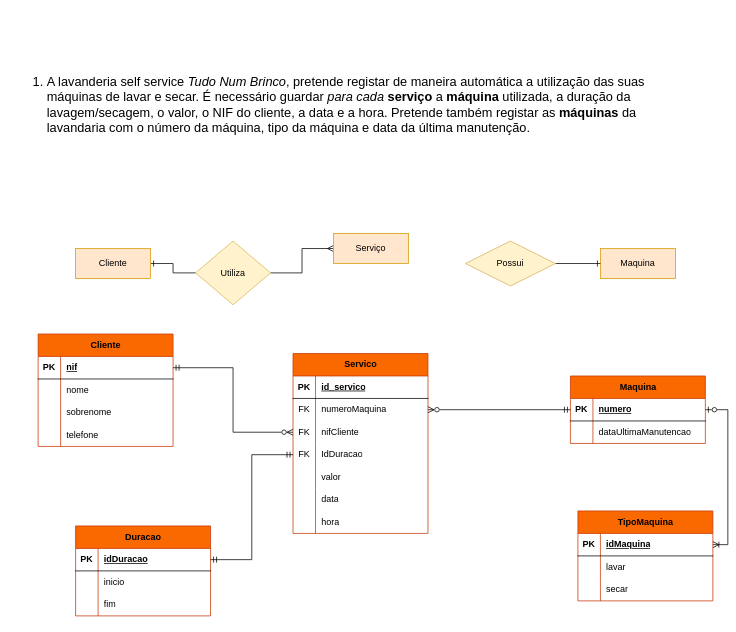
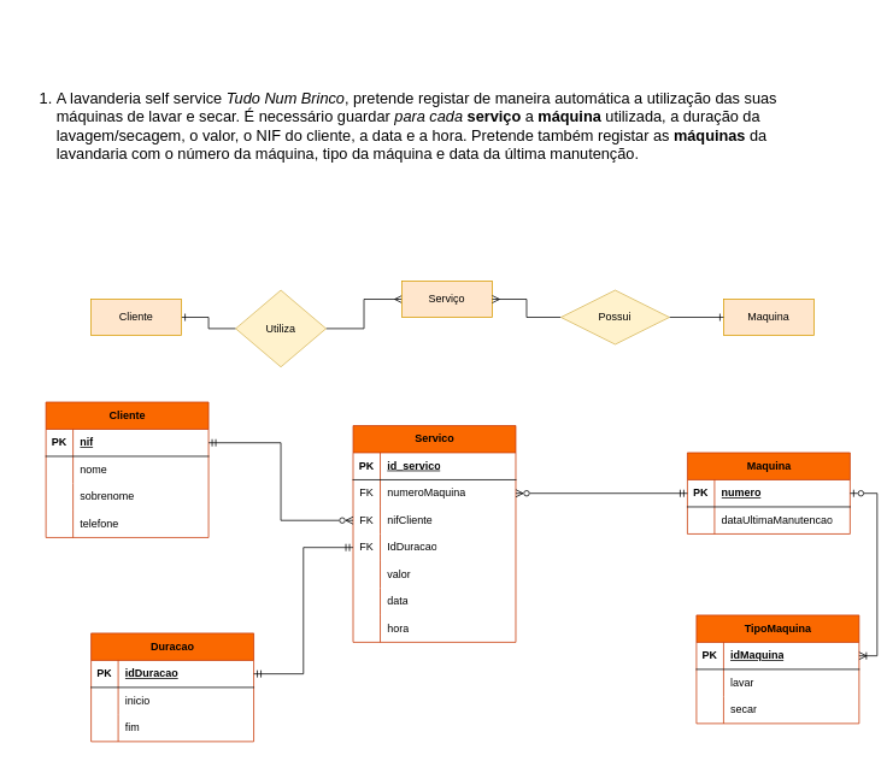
  <mxCell id="0" />
  <mxCell id="1" parent="0" />
  <mxCell id="2" value="" style="edgeStyle=orthogonalEdgeStyle;rounded=0;orthogonalLoop=1;jettySize=auto;html=1;startArrow=ERone;startFill=0;endArrow=none;endFill=0;" edge="1" parent="1" source="3" target="7"><mxGeometry relative="1" as="geometry" /></mxCell>
  <mxCell id="3" value="Cliente" style="whiteSpace=wrap;html=1;align=center;fillColor=#ffe6cc;strokeColor=#d79b00;" vertex="1" parent="1"><mxGeometry x="100" y="290" width="100" height="40" as="geometry" /></mxCell>
  <mxCell id="4" value="Maquina" style="whiteSpace=wrap;html=1;align=center;fillColor=#ffe6cc;strokeColor=#d79b00;" vertex="1" parent="1"><mxGeometry x="800" y="290" width="100" height="40" as="geometry" /></mxCell>
  <mxCell id="5" value="" style="edgeStyle=orthogonalEdgeStyle;rounded=0;orthogonalLoop=1;jettySize=auto;html=1;endArrow=none;endFill=0;startArrow=ERmany;startFill=0;" edge="1" parent="1" source="6" target="7"><mxGeometry relative="1" as="geometry" /></mxCell>
  <mxCell id="6" value="Serviço" style="whiteSpace=wrap;html=1;align=center;fillColor=#ffe6cc;strokeColor=#d79b00;" vertex="1" parent="1"><mxGeometry x="444" y="270" width="100" height="40" as="geometry" /></mxCell>
  <mxCell id="7" value="Utiliza" style="shape=rhombus;perimeter=rhombusPerimeter;whiteSpace=wrap;html=1;align=center;fillColor=#fff2cc;strokeColor=#d6b656;" vertex="1" parent="1"><mxGeometry x="260" y="280" width="100" height="85" as="geometry" /></mxCell>
  <mxCell id="8" value="" style="edgeStyle=orthogonalEdgeStyle;rounded=0;orthogonalLoop=1;jettySize=auto;html=1;endArrow=ERone;endFill=0;" edge="1" parent="1" source="10" target="4"><mxGeometry relative="1" as="geometry" /></mxCell>
+ <mxCell id="9" value="" style="edgeStyle=orthogonalEdgeStyle;rounded=0;orthogonalLoop=1;jettySize=auto;html=1;endArrow=ERmany;endFill=0;" edge="1" parent="1" source="10" target="6"><mxGeometry relative="1" as="geometry" /></mxCell>
  <mxCell id="10" value="Possui" style="shape=rhombus;perimeter=rhombusPerimeter;whiteSpace=wrap;html=1;align=center;fillColor=#fff2cc;strokeColor=#d6b656;" vertex="1" parent="1"><mxGeometry x="620" y="280" width="120" height="60" as="geometry" /></mxCell>
  <mxCell id="11" value="Cliente" style="shape=table;startSize=30;container=1;collapsible=1;childLayout=tableLayout;fixedRows=1;rowLines=0;fontStyle=1;align=center;resizeLast=1;html=1;fillColor=#fa6800;fontColor=#000000;strokeColor=#C73500;" vertex="1" parent="1"><mxGeometry x="50" y="404" width="180" height="150" as="geometry" /></mxCell>
  <mxCell id="12" value="" style="shape=tableRow;horizontal=0;startSize=0;swimlaneHead=0;swimlaneBody=0;fillColor=none;collapsible=0;dropTarget=0;points=[[0,0.5],[1,0.5]];portConstraint=eastwest;top=0;left=0;right=0;bottom=1;" vertex="1" parent="11"><mxGeometry y="30" width="180" height="30" as="geometry" /></mxCell>
  <mxCell id="13" value="PK" style="shape=partialRectangle;connectable=0;fillColor=none;top=0;left=0;bottom=0;right=0;fontStyle=1;overflow=hidden;whiteSpace=wrap;html=1;" vertex="1" parent="12"><mxGeometry width="30" height="30" as="geometry"><mxRectangle width="30" height="30" as="alternateBounds" /></mxGeometry></mxCell>
  <mxCell id="14" value="nif" style="shape=partialRectangle;connectable=0;fillColor=none;top=0;left=0;bottom=0;right=0;align=left;spacingLeft=6;fontStyle=5;overflow=hidden;whiteSpace=wrap;html=1;" vertex="1" parent="12"><mxGeometry x="30" width="150" height="30" as="geometry"><mxRectangle width="150" height="30" as="alternateBounds" /></mxGeometry></mxCell>
  <mxCell id="15" value="" style="shape=tableRow;horizontal=0;startSize=0;swimlaneHead=0;swimlaneBody=0;fillColor=none;collapsible=0;dropTarget=0;points=[[0,0.5],[1,0.5]];portConstraint=eastwest;top=0;left=0;right=0;bottom=0;" vertex="1" parent="11"><mxGeometry y="60" width="180" height="30" as="geometry" /></mxCell>
  <mxCell id="16" value="" style="shape=partialRectangle;connectable=0;fillColor=none;top=0;left=0;bottom=0;right=0;editable=1;overflow=hidden;whiteSpace=wrap;html=1;" vertex="1" parent="15"><mxGeometry width="30" height="30" as="geometry"><mxRectangle width="30" height="30" as="alternateBounds" /></mxGeometry></mxCell>
  <mxCell id="17" value="nome" style="shape=partialRectangle;connectable=0;fillColor=none;top=0;left=0;bottom=0;right=0;align=left;spacingLeft=6;overflow=hidden;whiteSpace=wrap;html=1;" vertex="1" parent="15"><mxGeometry x="30" width="150" height="30" as="geometry"><mxRectangle width="150" height="30" as="alternateBounds" /></mxGeometry></mxCell>
  <mxCell id="18" value="" style="shape=tableRow;horizontal=0;startSize=0;swimlaneHead=0;swimlaneBody=0;fillColor=none;collapsible=0;dropTarget=0;points=[[0,0.5],[1,0.5]];portConstraint=eastwest;top=0;left=0;right=0;bottom=0;" vertex="1" parent="11"><mxGeometry y="90" width="180" height="30" as="geometry" /></mxCell>
  <mxCell id="19" value="" style="shape=partialRectangle;connectable=0;fillColor=none;top=0;left=0;bottom=0;right=0;editable=1;overflow=hidden;whiteSpace=wrap;html=1;" vertex="1" parent="18"><mxGeometry width="30" height="30" as="geometry"><mxRectangle width="30" height="30" as="alternateBounds" /></mxGeometry></mxCell>
  <mxCell id="20" value="sobrenome" style="shape=partialRectangle;connectable=0;fillColor=none;top=0;left=0;bottom=0;right=0;align=left;spacingLeft=6;overflow=hidden;whiteSpace=wrap;html=1;" vertex="1" parent="18"><mxGeometry x="30" width="150" height="30" as="geometry"><mxRectangle width="150" height="30" as="alternateBounds" /></mxGeometry></mxCell>
  <mxCell id="21" value="" style="shape=tableRow;horizontal=0;startSize=0;swimlaneHead=0;swimlaneBody=0;fillColor=none;collapsible=0;dropTarget=0;points=[[0,0.5],[1,0.5]];portConstraint=eastwest;top=0;left=0;right=0;bottom=0;" vertex="1" parent="11"><mxGeometry y="120" width="180" height="30" as="geometry" /></mxCell>
  <mxCell id="22" value="" style="shape=partialRectangle;connectable=0;fillColor=none;top=0;left=0;bottom=0;right=0;editable=1;overflow=hidden;whiteSpace=wrap;html=1;" vertex="1" parent="21"><mxGeometry width="30" height="30" as="geometry"><mxRectangle width="30" height="30" as="alternateBounds" /></mxGeometry></mxCell>
  <mxCell id="23" value="telefone" style="shape=partialRectangle;connectable=0;fillColor=none;top=0;left=0;bottom=0;right=0;align=left;spacingLeft=6;overflow=hidden;whiteSpace=wrap;html=1;" vertex="1" parent="21"><mxGeometry x="30" width="150" height="30" as="geometry"><mxRectangle width="150" height="30" as="alternateBounds" /></mxGeometry></mxCell>
  <mxCell id="24" value="Maquina" style="shape=table;startSize=30;container=1;collapsible=1;childLayout=tableLayout;fixedRows=1;rowLines=0;fontStyle=1;align=center;resizeLast=1;html=1;fillColor=#fa6800;fontColor=#000000;strokeColor=#C73500;" vertex="1" parent="1"><mxGeometry x="760" y="460" width="180" height="90" as="geometry" /></mxCell>
  <mxCell id="25" value="" style="shape=tableRow;horizontal=0;startSize=0;swimlaneHead=0;swimlaneBody=0;fillColor=none;collapsible=0;dropTarget=0;points=[[0,0.5],[1,0.5]];portConstraint=eastwest;top=0;left=0;right=0;bottom=1;" vertex="1" parent="24"><mxGeometry y="30" width="180" height="30" as="geometry" /></mxCell>
  <mxCell id="26" value="PK" style="shape=partialRectangle;connectable=0;fillColor=none;top=0;left=0;bottom=0;right=0;fontStyle=1;overflow=hidden;whiteSpace=wrap;html=1;" vertex="1" parent="25"><mxGeometry width="30" height="30" as="geometry"><mxRectangle width="30" height="30" as="alternateBounds" /></mxGeometry></mxCell>
  <mxCell id="27" value="numero" style="shape=partialRectangle;connectable=0;fillColor=none;top=0;left=0;bottom=0;right=0;align=left;spacingLeft=6;fontStyle=5;overflow=hidden;whiteSpace=wrap;html=1;" vertex="1" parent="25"><mxGeometry x="30" width="150" height="30" as="geometry"><mxRectangle width="150" height="30" as="alternateBounds" /></mxGeometry></mxCell>
  <mxCell id="28" value="" style="shape=tableRow;horizontal=0;startSize=0;swimlaneHead=0;swimlaneBody=0;fillColor=none;collapsible=0;dropTarget=0;points=[[0,0.5],[1,0.5]];portConstraint=eastwest;top=0;left=0;right=0;bottom=0;" vertex="1" parent="24"><mxGeometry y="60" width="180" height="30" as="geometry" /></mxCell>
  <mxCell id="29" value="" style="shape=partialRectangle;connectable=0;fillColor=none;top=0;left=0;bottom=0;right=0;editable=1;overflow=hidden;whiteSpace=wrap;html=1;" vertex="1" parent="28"><mxGeometry width="30" height="30" as="geometry"><mxRectangle width="30" height="30" as="alternateBounds" /></mxGeometry></mxCell>
  <mxCell id="30" value="dataUltimaManutencao" style="shape=partialRectangle;connectable=0;fillColor=none;top=0;left=0;bottom=0;right=0;align=left;spacingLeft=6;overflow=hidden;whiteSpace=wrap;html=1;" vertex="1" parent="28"><mxGeometry x="30" width="150" height="30" as="geometry"><mxRectangle width="150" height="30" as="alternateBounds" /></mxGeometry></mxCell>
  <mxCell id="31" value="Servico" style="shape=table;startSize=30;container=1;collapsible=1;childLayout=tableLayout;fixedRows=1;rowLines=0;fontStyle=1;align=center;resizeLast=1;html=1;fillColor=#fa6800;fontColor=#000000;strokeColor=#C73500;" vertex="1" parent="1"><mxGeometry x="390" y="430" width="180" height="240" as="geometry" /></mxCell>
  <mxCell id="32" value="" style="shape=tableRow;horizontal=0;startSize=0;swimlaneHead=0;swimlaneBody=0;fillColor=none;collapsible=0;dropTarget=0;points=[[0,0.5],[1,0.5]];portConstraint=eastwest;top=0;left=0;right=0;bottom=1;" vertex="1" parent="31"><mxGeometry y="30" width="180" height="30" as="geometry" /></mxCell>
  <mxCell id="33" value="PK" style="shape=partialRectangle;connectable=0;fillColor=none;top=0;left=0;bottom=0;right=0;fontStyle=1;overflow=hidden;whiteSpace=wrap;html=1;" vertex="1" parent="32"><mxGeometry width="30" height="30" as="geometry"><mxRectangle width="30" height="30" as="alternateBounds" /></mxGeometry></mxCell>
  <mxCell id="34" value="id_servico" style="shape=partialRectangle;connectable=0;fillColor=none;top=0;left=0;bottom=0;right=0;align=left;spacingLeft=6;fontStyle=5;overflow=hidden;whiteSpace=wrap;html=1;" vertex="1" parent="32"><mxGeometry x="30" width="150" height="30" as="geometry"><mxRectangle width="150" height="30" as="alternateBounds" /></mxGeometry></mxCell>
  <mxCell id="35" value="" style="shape=tableRow;horizontal=0;startSize=0;swimlaneHead=0;swimlaneBody=0;fillColor=none;collapsible=0;dropTarget=0;points=[[0,0.5],[1,0.5]];portConstraint=eastwest;top=0;left=0;right=0;bottom=0;" vertex="1" parent="31"><mxGeometry y="60" width="180" height="30" as="geometry" /></mxCell>
  <mxCell id="36" value="FK" style="shape=partialRectangle;connectable=0;fillColor=none;top=0;left=0;bottom=0;right=0;editable=1;overflow=hidden;whiteSpace=wrap;html=1;" vertex="1" parent="35"><mxGeometry width="30" height="30" as="geometry"><mxRectangle width="30" height="30" as="alternateBounds" /></mxGeometry></mxCell>
  <mxCell id="37" value="numeroMaquina" style="shape=partialRectangle;connectable=0;fillColor=none;top=0;left=0;bottom=0;right=0;align=left;spacingLeft=6;overflow=hidden;whiteSpace=wrap;html=1;" vertex="1" parent="35"><mxGeometry x="30" width="150" height="30" as="geometry"><mxRectangle width="150" height="30" as="alternateBounds" /></mxGeometry></mxCell>
  <mxCell id="38" value="" style="shape=tableRow;horizontal=0;startSize=0;swimlaneHead=0;swimlaneBody=0;fillColor=none;collapsible=0;dropTarget=0;points=[[0,0.5],[1,0.5]];portConstraint=eastwest;top=0;left=0;right=0;bottom=0;" vertex="1" parent="31"><mxGeometry y="90" width="180" height="30" as="geometry" /></mxCell>
  <mxCell id="39" value="FK" style="shape=partialRectangle;connectable=0;fillColor=none;top=0;left=0;bottom=0;right=0;editable=1;overflow=hidden;whiteSpace=wrap;html=1;" vertex="1" parent="38"><mxGeometry width="30" height="30" as="geometry"><mxRectangle width="30" height="30" as="alternateBounds" /></mxGeometry></mxCell>
  <mxCell id="40" value="nifCliente" style="shape=partialRectangle;connectable=0;fillColor=none;top=0;left=0;bottom=0;right=0;align=left;spacingLeft=6;overflow=hidden;whiteSpace=wrap;html=1;" vertex="1" parent="38"><mxGeometry x="30" width="150" height="30" as="geometry"><mxRectangle width="150" height="30" as="alternateBounds" /></mxGeometry></mxCell>
  <mxCell id="41" value="" style="shape=tableRow;horizontal=0;startSize=0;swimlaneHead=0;swimlaneBody=0;fillColor=none;collapsible=0;dropTarget=0;points=[[0,0.5],[1,0.5]];portConstraint=eastwest;top=0;left=0;right=0;bottom=0;" vertex="1" parent="31"><mxGeometry y="120" width="180" height="30" as="geometry" /></mxCell>
  <mxCell id="42" value="FK" style="shape=partialRectangle;connectable=0;fillColor=none;top=0;left=0;bottom=0;right=0;editable=1;overflow=hidden;whiteSpace=wrap;html=1;" vertex="1" parent="41"><mxGeometry width="30" height="30" as="geometry"><mxRectangle width="30" height="30" as="alternateBounds" /></mxGeometry></mxCell>
  <mxCell id="43" value="IdDuracao" style="shape=partialRectangle;connectable=0;fillColor=none;top=0;left=0;bottom=0;right=0;align=left;spacingLeft=6;overflow=hidden;whiteSpace=wrap;html=1;" vertex="1" parent="41"><mxGeometry x="30" width="150" height="30" as="geometry"><mxRectangle width="150" height="30" as="alternateBounds" /></mxGeometry></mxCell>
  <mxCell id="44" value="" style="shape=tableRow;horizontal=0;startSize=0;swimlaneHead=0;swimlaneBody=0;fillColor=none;collapsible=0;dropTarget=0;points=[[0,0.5],[1,0.5]];portConstraint=eastwest;top=0;left=0;right=0;bottom=0;" vertex="1" parent="31"><mxGeometry y="150" width="180" height="30" as="geometry" /></mxCell>
  <mxCell id="45" value="" style="shape=partialRectangle;connectable=0;fillColor=none;top=0;left=0;bottom=0;right=0;editable=1;overflow=hidden;whiteSpace=wrap;html=1;" vertex="1" parent="44"><mxGeometry width="30" height="30" as="geometry"><mxRectangle width="30" height="30" as="alternateBounds" /></mxGeometry></mxCell>
  <mxCell id="46" value="valor" style="shape=partialRectangle;connectable=0;fillColor=none;top=0;left=0;bottom=0;right=0;align=left;spacingLeft=6;overflow=hidden;whiteSpace=wrap;html=1;" vertex="1" parent="44"><mxGeometry x="30" width="150" height="30" as="geometry"><mxRectangle width="150" height="30" as="alternateBounds" /></mxGeometry></mxCell>
  <mxCell id="47" value="" style="shape=tableRow;horizontal=0;startSize=0;swimlaneHead=0;swimlaneBody=0;fillColor=none;collapsible=0;dropTarget=0;points=[[0,0.5],[1,0.5]];portConstraint=eastwest;top=0;left=0;right=0;bottom=0;" vertex="1" parent="31"><mxGeometry y="180" width="180" height="30" as="geometry" /></mxCell>
  <mxCell id="48" value="" style="shape=partialRectangle;connectable=0;fillColor=none;top=0;left=0;bottom=0;right=0;editable=1;overflow=hidden;whiteSpace=wrap;html=1;" vertex="1" parent="47"><mxGeometry width="30" height="30" as="geometry"><mxRectangle width="30" height="30" as="alternateBounds" /></mxGeometry></mxCell>
  <mxCell id="49" value="data" style="shape=partialRectangle;connectable=0;fillColor=none;top=0;left=0;bottom=0;right=0;align=left;spacingLeft=6;overflow=hidden;whiteSpace=wrap;html=1;" vertex="1" parent="47"><mxGeometry x="30" width="150" height="30" as="geometry"><mxRectangle width="150" height="30" as="alternateBounds" /></mxGeometry></mxCell>
  <mxCell id="50" value="" style="shape=tableRow;horizontal=0;startSize=0;swimlaneHead=0;swimlaneBody=0;fillColor=none;collapsible=0;dropTarget=0;points=[[0,0.5],[1,0.5]];portConstraint=eastwest;top=0;left=0;right=0;bottom=0;" vertex="1" parent="31"><mxGeometry y="210" width="180" height="30" as="geometry" /></mxCell>
  <mxCell id="51" value="" style="shape=partialRectangle;connectable=0;fillColor=none;top=0;left=0;bottom=0;right=0;editable=1;overflow=hidden;whiteSpace=wrap;html=1;" vertex="1" parent="50"><mxGeometry width="30" height="30" as="geometry"><mxRectangle width="30" height="30" as="alternateBounds" /></mxGeometry></mxCell>
  <mxCell id="52" value="hora" style="shape=partialRectangle;connectable=0;fillColor=none;top=0;left=0;bottom=0;right=0;align=left;spacingLeft=6;overflow=hidden;whiteSpace=wrap;html=1;" vertex="1" parent="50"><mxGeometry x="30" width="150" height="30" as="geometry"><mxRectangle width="150" height="30" as="alternateBounds" /></mxGeometry></mxCell>
  <mxCell id="53" style="edgeStyle=orthogonalEdgeStyle;rounded=0;orthogonalLoop=1;jettySize=auto;html=1;exitX=1;exitY=0.5;exitDx=0;exitDy=0;entryX=0;entryY=0.5;entryDx=0;entryDy=0;endArrow=ERmandOne;endFill=0;startArrow=ERzeroToMany;startFill=0;" edge="1" parent="1" source="35" target="25"><mxGeometry relative="1" as="geometry" /></mxCell>
  <mxCell id="54" style="edgeStyle=orthogonalEdgeStyle;rounded=0;orthogonalLoop=1;jettySize=auto;html=1;exitX=1;exitY=0.5;exitDx=0;exitDy=0;entryX=0;entryY=0.5;entryDx=0;entryDy=0;endArrow=ERzeroToMany;endFill=0;startArrow=ERmandOne;startFill=0;" edge="1" parent="1" source="12" target="38"><mxGeometry relative="1" as="geometry" /></mxCell>
  <mxCell id="55" value="&lt;br style=&quot;font-size: 17px;&quot;&gt;&#10;&lt;span class=&quot;Apple-converted-space&quot; style=&quot;font-size: 17px;&quot;&gt;&amp;nbsp;&lt;/span&gt;&#10;&lt;ol class=&quot;ol1&quot; style=&quot;font-size: 17px;&quot;&gt;&#10;&lt;li class=&quot;li2&quot; style=&quot;font-size: 17px;&quot;&gt;A lavanderia self service &lt;i style=&quot;font-size: 17px;&quot;&gt;Tudo Num Brinco&lt;/i&gt;, pretende registar de maneira automática a utilização das suas máquinas de lavar e secar. É necessário guardar &lt;i style=&quot;font-size: 17px;&quot;&gt;para cada &lt;/i&gt;&lt;b style=&quot;font-size: 17px;&quot;&gt;serviço &lt;/b&gt;a &lt;b style=&quot;font-size: 17px;&quot;&gt;máquina &lt;/b&gt;utilizada, a duração da lavagem/secagem, o valor, o NIF do cliente, a data e a hora. Pretende também registar as &lt;b style=&quot;font-size: 17px;&quot;&gt;máquinas &lt;/b&gt;da lavandaria com o número da máquina, tipo da máquina e data da última manutenção.&lt;span class=&quot;Apple-converted-space&quot; style=&quot;font-size: 17px;&quot;&gt;&amp;nbsp;&lt;/span&gt;&lt;/li&gt;&#10;&lt;/ol&gt;" style="text;whiteSpace=wrap;html=1;fontSize=17;verticalAlign=bottom;" vertex="1" parent="1"><mxGeometry x="20" y="20" width="840" height="160" as="geometry" /></mxCell>
  <mxCell id="56" value="TipoMaquina" style="shape=table;startSize=30;container=1;collapsible=1;childLayout=tableLayout;fixedRows=1;rowLines=0;fontStyle=1;align=center;resizeLast=1;html=1;fillColor=#fa6800;fontColor=#000000;strokeColor=#C73500;" vertex="1" parent="1"><mxGeometry x="770" y="640" width="180" height="120" as="geometry" /></mxCell>
  <mxCell id="57" value="" style="shape=tableRow;horizontal=0;startSize=0;swimlaneHead=0;swimlaneBody=0;fillColor=none;collapsible=0;dropTarget=0;points=[[0,0.5],[1,0.5]];portConstraint=eastwest;top=0;left=0;right=0;bottom=1;" vertex="1" parent="56"><mxGeometry y="30" width="180" height="30" as="geometry" /></mxCell>
  <mxCell id="58" value="PK" style="shape=partialRectangle;connectable=0;fillColor=none;top=0;left=0;bottom=0;right=0;fontStyle=1;overflow=hidden;whiteSpace=wrap;html=1;" vertex="1" parent="57"><mxGeometry width="30" height="30" as="geometry"><mxRectangle width="30" height="30" as="alternateBounds" /></mxGeometry></mxCell>
  <mxCell id="59" value="idMaquina" style="shape=partialRectangle;connectable=0;fillColor=none;top=0;left=0;bottom=0;right=0;align=left;spacingLeft=6;fontStyle=5;overflow=hidden;whiteSpace=wrap;html=1;" vertex="1" parent="57"><mxGeometry x="30" width="150" height="30" as="geometry"><mxRectangle width="150" height="30" as="alternateBounds" /></mxGeometry></mxCell>
  <mxCell id="60" value="" style="shape=tableRow;horizontal=0;startSize=0;swimlaneHead=0;swimlaneBody=0;fillColor=none;collapsible=0;dropTarget=0;points=[[0,0.5],[1,0.5]];portConstraint=eastwest;top=0;left=0;right=0;bottom=0;" vertex="1" parent="56"><mxGeometry y="60" width="180" height="30" as="geometry" /></mxCell>
  <mxCell id="61" value="" style="shape=partialRectangle;connectable=0;fillColor=none;top=0;left=0;bottom=0;right=0;editable=1;overflow=hidden;whiteSpace=wrap;html=1;" vertex="1" parent="60"><mxGeometry width="30" height="30" as="geometry"><mxRectangle width="30" height="30" as="alternateBounds" /></mxGeometry></mxCell>
  <mxCell id="62" value="lavar" style="shape=partialRectangle;connectable=0;fillColor=none;top=0;left=0;bottom=0;right=0;align=left;spacingLeft=6;overflow=hidden;whiteSpace=wrap;html=1;" vertex="1" parent="60"><mxGeometry x="30" width="150" height="30" as="geometry"><mxRectangle width="150" height="30" as="alternateBounds" /></mxGeometry></mxCell>
  <mxCell id="63" value="" style="shape=tableRow;horizontal=0;startSize=0;swimlaneHead=0;swimlaneBody=0;fillColor=none;collapsible=0;dropTarget=0;points=[[0,0.5],[1,0.5]];portConstraint=eastwest;top=0;left=0;right=0;bottom=0;" vertex="1" parent="56"><mxGeometry y="90" width="180" height="30" as="geometry" /></mxCell>
  <mxCell id="64" value="" style="shape=partialRectangle;connectable=0;fillColor=none;top=0;left=0;bottom=0;right=0;editable=1;overflow=hidden;whiteSpace=wrap;html=1;" vertex="1" parent="63"><mxGeometry width="30" height="30" as="geometry"><mxRectangle width="30" height="30" as="alternateBounds" /></mxGeometry></mxCell>
  <mxCell id="65" value="secar" style="shape=partialRectangle;connectable=0;fillColor=none;top=0;left=0;bottom=0;right=0;align=left;spacingLeft=6;overflow=hidden;whiteSpace=wrap;html=1;" vertex="1" parent="63"><mxGeometry x="30" width="150" height="30" as="geometry"><mxRectangle width="150" height="30" as="alternateBounds" /></mxGeometry></mxCell>
  <mxCell id="66" value="Duracao" style="shape=table;startSize=30;container=1;collapsible=1;childLayout=tableLayout;fixedRows=1;rowLines=0;fontStyle=1;align=center;resizeLast=1;html=1;fillColor=#fa6800;fontColor=#000000;strokeColor=#C73500;" vertex="1" parent="1"><mxGeometry x="100" y="660" width="180" height="120" as="geometry" /></mxCell>
  <mxCell id="67" value="" style="shape=tableRow;horizontal=0;startSize=0;swimlaneHead=0;swimlaneBody=0;fillColor=none;collapsible=0;dropTarget=0;points=[[0,0.5],[1,0.5]];portConstraint=eastwest;top=0;left=0;right=0;bottom=1;" vertex="1" parent="66"><mxGeometry y="30" width="180" height="30" as="geometry" /></mxCell>
  <mxCell id="68" value="PK" style="shape=partialRectangle;connectable=0;fillColor=none;top=0;left=0;bottom=0;right=0;fontStyle=1;overflow=hidden;whiteSpace=wrap;html=1;" vertex="1" parent="67"><mxGeometry width="30" height="30" as="geometry"><mxRectangle width="30" height="30" as="alternateBounds" /></mxGeometry></mxCell>
  <mxCell id="69" value="idDuracao" style="shape=partialRectangle;connectable=0;fillColor=none;top=0;left=0;bottom=0;right=0;align=left;spacingLeft=6;fontStyle=5;overflow=hidden;whiteSpace=wrap;html=1;" vertex="1" parent="67"><mxGeometry x="30" width="150" height="30" as="geometry"><mxRectangle width="150" height="30" as="alternateBounds" /></mxGeometry></mxCell>
  <mxCell id="70" value="" style="shape=tableRow;horizontal=0;startSize=0;swimlaneHead=0;swimlaneBody=0;fillColor=none;collapsible=0;dropTarget=0;points=[[0,0.5],[1,0.5]];portConstraint=eastwest;top=0;left=0;right=0;bottom=0;" vertex="1" parent="66"><mxGeometry y="60" width="180" height="30" as="geometry" /></mxCell>
  <mxCell id="71" value="" style="shape=partialRectangle;connectable=0;fillColor=none;top=0;left=0;bottom=0;right=0;editable=1;overflow=hidden;whiteSpace=wrap;html=1;" vertex="1" parent="70"><mxGeometry width="30" height="30" as="geometry"><mxRectangle width="30" height="30" as="alternateBounds" /></mxGeometry></mxCell>
  <mxCell id="72" value="inicio" style="shape=partialRectangle;connectable=0;fillColor=none;top=0;left=0;bottom=0;right=0;align=left;spacingLeft=6;overflow=hidden;whiteSpace=wrap;html=1;" vertex="1" parent="70"><mxGeometry x="30" width="150" height="30" as="geometry"><mxRectangle width="150" height="30" as="alternateBounds" /></mxGeometry></mxCell>
  <mxCell id="73" value="" style="shape=tableRow;horizontal=0;startSize=0;swimlaneHead=0;swimlaneBody=0;fillColor=none;collapsible=0;dropTarget=0;points=[[0,0.5],[1,0.5]];portConstraint=eastwest;top=0;left=0;right=0;bottom=0;" vertex="1" parent="66"><mxGeometry y="90" width="180" height="30" as="geometry" /></mxCell>
  <mxCell id="74" value="" style="shape=partialRectangle;connectable=0;fillColor=none;top=0;left=0;bottom=0;right=0;editable=1;overflow=hidden;whiteSpace=wrap;html=1;" vertex="1" parent="73"><mxGeometry width="30" height="30" as="geometry"><mxRectangle width="30" height="30" as="alternateBounds" /></mxGeometry></mxCell>
  <mxCell id="75" value="fim" style="shape=partialRectangle;connectable=0;fillColor=none;top=0;left=0;bottom=0;right=0;align=left;spacingLeft=6;overflow=hidden;whiteSpace=wrap;html=1;" vertex="1" parent="73"><mxGeometry x="30" width="150" height="30" as="geometry"><mxRectangle width="150" height="30" as="alternateBounds" /></mxGeometry></mxCell>
  <mxCell id="76" style="edgeStyle=orthogonalEdgeStyle;rounded=0;orthogonalLoop=1;jettySize=auto;html=1;exitX=1;exitY=0.5;exitDx=0;exitDy=0;entryX=1;entryY=0.5;entryDx=0;entryDy=0;endArrow=ERoneToMany;endFill=0;startArrow=ERzeroToOne;startFill=0;" edge="1" parent="1" source="25" target="57"><mxGeometry relative="1" as="geometry" /></mxCell>
  <mxCell id="77" style="edgeStyle=orthogonalEdgeStyle;rounded=0;orthogonalLoop=1;jettySize=auto;html=1;exitX=0;exitY=0.5;exitDx=0;exitDy=0;entryX=1;entryY=0.5;entryDx=0;entryDy=0;endArrow=ERmandOne;endFill=0;startArrow=ERmandOne;startFill=0;" edge="1" parent="1" source="41" target="67"><mxGeometry relative="1" as="geometry" /></mxCell>
